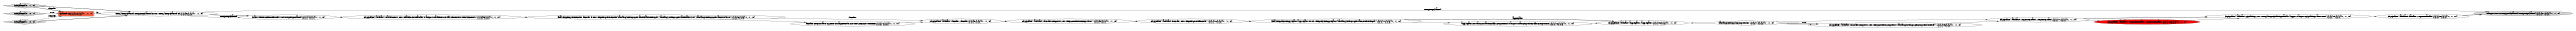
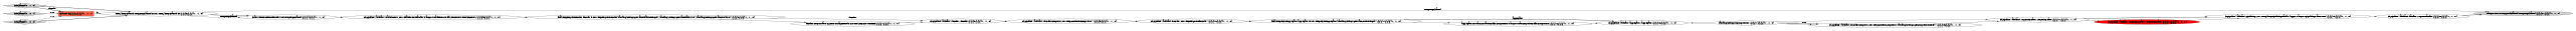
  digraph {
    rankdir=LR
    node [fillcolor=white shape=ellipse style=filled]
    edge [style=solid]
    n1 [fillcolor=tomato label="Channel ch@@@2@@@['1', '1', '1']" shape=box]
    n2 [label="Netty4HttpChannel nettyHttpChannel = new Netty4HttpChannel(ch)@@@3@@@['1', '1', '0']"]
    n3 [fillcolor=lightgray label="transport.serverAcceptedChannel(nettyHttpChannel)@@@21@@@['1', '1', '0']"]
    n4 [label="ch.attr(HTTP_CHANNEL_KEY).set(nettyHttpChannel)@@@4@@@['1', '1', '0']"]
    n5 [fillcolor=lightgray label="initChannel['0', '0', '1']" shape=diamond]
    n6 [label="handlingSettings.isCompression()@@@14@@@['1', '1', '0']" shape=diamond]
    n7 [label="ch.pipeline().addLast(\"encoder_compress\",new HttpContentCompressor(handlingSettings.getCompressionLevel()))@@@15@@@['1', '1', '0']"]
    n8 [label="ch.pipeline().addLast(\"request_creator\",requestCreator)@@@17@@@['1', '1', '0']"]
    n9 [label="ch.pipeline().addLast(\"pipelining\",new Netty4HttpPipeliningHandler(logger,transport.pipeliningMaxEvents))@@@19@@@['1', '1', '0']"]
    n10 [fillcolor=red label="ch.pipeline().addLast(\"response_creator\",responseCreator)@@@18@@@['0', '1', '0']"]
    n11 [fillcolor=lightgray label="initChannel['0', '1', '0']" shape=diamond]
    n12 [label="ch.pipeline().addLast(\"encoder\",new HttpResponseEncoder())@@@10@@@['1', '1', '0']"]
    n13 [label="final HttpObjectAggregator aggregator = new HttpObjectAggregator(handlingSettings.getMaxContentLength())@@@11@@@['1', '1', '0']"]
    n14 [label="aggregator.setMaxCumulationBufferComponents(transport.maxCompositeBufferComponents)@@@12@@@['1', '1', '0']"]
    n15 [label="ch.pipeline().addLast(\"aggregator\",aggregator)@@@13@@@['1', '1', '0']"]
    n16 [label="ch.pipeline().addLast(\"read_timeout\",new ReadTimeoutHandler(transport.readTimeoutMillis,TimeUnit.MILLISECONDS))@@@5@@@['1', '1', '0']"]
    n17 [label="final HttpRequestDecoder decoder = new HttpRequestDecoder(handlingSettings.getMaxInitialLineLength(),handlingSettings.getMaxHeaderSize(),handlingSettings.getMaxChunkSize())@@@6@@@['1', '1', '0']"]
    n18 [label="decoder.setCumulator(ByteToMessageDecoder.COMPOSITE_CUMULATOR)@@@7@@@['1', '1', '0']"]
    n19 [label="ch.pipeline().addLast(\"decoder\",decoder)@@@8@@@['1', '1', '0']"]
    n20 [label="ch.pipeline().addLast(\"decoder_compress\",new HttpContentDecompressor())@@@9@@@['1', '1', '0']"]
    n21 [fillcolor=lightgray label="initChannel['1', '0', '0']" shape=diamond]
    n22 [label="ch.pipeline().addLast(\"handler\",requestHandler)@@@20@@@['1', '1', '0']"]
    n1 -> n2 [label=ch]
    n2 -> n3 [label=nettyHttpChannel]
    n2 -> n4 [label=nettyHttpChannel]
    n2 -> n4 [style=bold]
    n4 -> n16 [style=bold]
    n5 -> n1 [label=true]
    n6 -> n7 [label=true style=bold]
    n6 -> n7
    n6 -> n8
    n7 -> n8
    n8 -> n9 [style=bold]
    n8 -> n10
    n9 -> n22
    n10 -> n9
    n11 -> n1 [label=decoder style=bold]
    n11 -> n2 [style=bold]
    n12 -> n13 [style=bold]
    n13 -> n14
    n13 -> n15 [label=aggregator style=bold]
    n14 -> n15
    n15 -> n6
    n16 -> n17 [style=bold]
    n17 -> n18
    n17 -> n19 [label=decoder]
    n18 -> n19
    n19 -> n20 [style=bold]
    n20 -> n12 [style=bold]
-   n21 -> n1 [label=decoder]
+   n21 -> n1 [label=true]
    n21 -> n2 [style=bold]
    n22 -> n3 [style=bold]
  }
